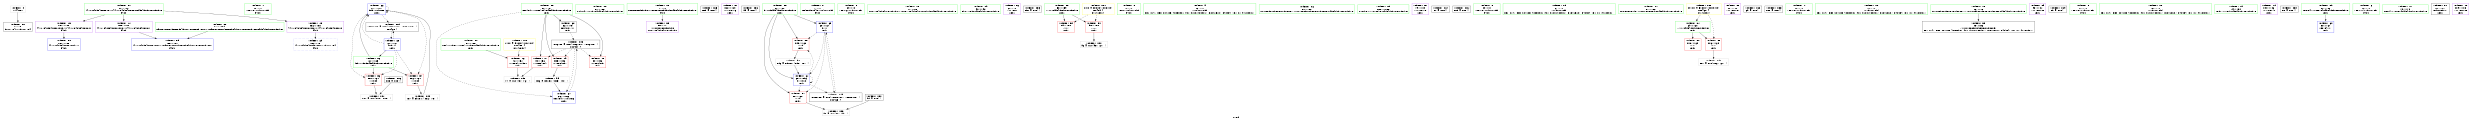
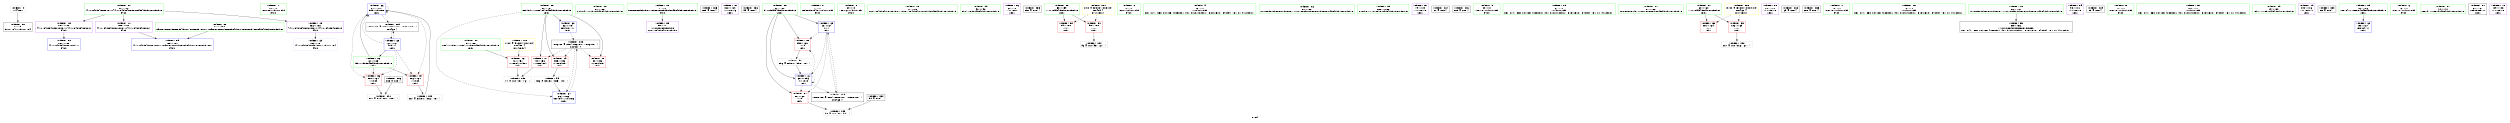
  digraph {
    fontname="DejaVu Sans Mono"
    label=SVFG
    node [color=green fontname="DejaVu Sans Mono" shape=record]
    edge [fontname="DejaVu Sans Mono" style=solid]
    n1 [color=grey label="{NodeID: 0\nNullPtr}"]
    n2 [color=black label="{NodeID: 32\n2\<--3\ndummyVal\<--dummyVal\n}"]
    n3 [color=blue label="{NodeID: 60\n156\<--3\nllvm.global_ctors_2\<--dummyVal\nGlob }" style=dotted]
    n4 [label="{NodeID: 7\n18\<--1\n.str.5\<--dummyObj\nGlob }"]
    n5 [label="{NodeID: 14\n22\<--26\nllvm.global_ctors\<--llvm.global_ctors_field_insensitive\nGlob }"]
    n6 [color=purple label="{NodeID: 43\n154\<--22\nllvm.global_ctors_0\<--llvm.global_ctors\nGlob }"]
    n7 [color=purple label="{NodeID: 44\n155\<--22\nllvm.global_ctors_1\<--llvm.global_ctors\nGlob }"]
    n8 [color=purple label="{NodeID: 45\n156\<--22\nllvm.global_ctors_2\<--llvm.global_ctors\nGlob }"]
    n9 [color=blue label="{NodeID: 58\n154\<--23\nllvm.global_ctors_0\<--\nGlob }"]
    n10 [color=blue label="{NodeID: 59\n155\<--24\nllvm.global_ctors_1\<--_GLOBAL__sub_I_JialinOuyang_1_0.cpp\nGlob }"]
    n11 [color=grey label="{NodeID: 104\n114 = cmp(111, 113, )\n}"]
    n12 [label="{NodeID: 21\n54\<--55\ntaskNumber\<--taskNumber_field_insensitive\nmain\n}"]
    n13 [color=red label="{NodeID: 46\n76\<--54\n\<--taskNumber\nmain\n}"]
    n14 [color=grey label="{NodeID: 105\n77 = cmp(75, 76, )\n}"]
    n15 [label="{NodeID: 28\n84\<--85\nprintf\<--printf_field_insensitive\n}"]
    n16 [color=purple label="{NodeID: 35\n33\<--4\n\<--_ZStL8__ioinit\n__cxx_global_var_init\n}"]
    n17 [color=black label="{NodeID: 125\n130 = PHI()\n}"]
    n18 [color=purple label="{NodeID: 42\n122\<--20\n\<--.str.6\nmain\n}"]
    n19 [color=black label="{NodeID: 132\n99 = PHI()\n}"]
    n20 [color=red label="{NodeID: 49\n135\<--56\n\<--taskIdx\nmain\n}"]
    n21 [color=grey label="{NodeID: 99\n136 = Binary(135, 73, )\n}"]
    n22 [color=blue label="{NodeID: 67\n56\<--136\ntaskIdx\<--inc26\nmain\n}"]
    n23 [color=black label="{NodeID: 108\nMR_6V_3 = PHI(MR_6V_4, MR_6V_2, )\npts\{57 \}\n}"]
    n24 [color=red label="{NodeID: 56\n111\<--64\n\<--i10\nmain\n}"]
    n25 [color=blue label="{NodeID: 63\n62\<--67\ni\<--\nmain\n}"]
    n26 [color=red label="{NodeID: 54\n88\<--62\n\<--i\nmain\n}"]
    n27 [color=red label="{NodeID: 55\n105\<--62\n\<--i\nmain\n}"]
    n28 [color=blue label="{NodeID: 64\n62\<--106\ni\<--inc\nmain\n}"]
    n29 [color=black label="{NodeID: 109\nMR_12V_2 = PHI(MR_12V_4, MR_12V_1, )\npts\{63 \}\n}"]
    n30 [color=grey label="{NodeID: 103\n93 = cmp(88, 90, )\n}"]
    n31 [color=grey label="{NodeID: 98\n106 = Binary(105, 73, )\n}"]
    n32 [label="{NodeID: 1\n7\<--1\n__dso_handle\<--dummyObj\nGlob }"]
    n33 [label="{NodeID: 8\n20\<--1\n.str.6\<--dummyObj\nGlob }"]
    n34 [label="{NodeID: 15\n27\<--28\n__cxx_global_var_init\<--__cxx_global_var_init_field_insensitive\n}"]
    n35 [label="{NodeID: 22\n56\<--57\ntaskIdx\<--taskIdx_field_insensitive\nmain\n}"]
    n36 [color=red label="{NodeID: 47\n75\<--56\n\<--taskIdx\nmain\n}"]
    n37 [color=red label="{NodeID: 48\n81\<--56\n\<--taskIdx\nmain\n}"]
-   n38 [color=black label="{NodeID: 62\n56\<--73\ntaskIdx\<--\nmain\n}"]
+   n38 [color=blue label="{NodeID: 62\n56\<--73\ntaskIdx\<--\nmain\n}"]
    n39 [color=yellow label="{NodeID: 112\n4V_1 = ENCHI(MR_4V_0)\npts\{55 \}\nFun[main]}" style=double]
    n40 [label="{NodeID: 29\n91\<--92\nabs\<--abs_field_insensitive\n}"]
    n41 [color=purple label="{NodeID: 36\n68\<--8\n\<--.str\nmain\n}"]
    n42 [color=black label="{NodeID: 126\n113 = PHI()\n}"]
    n43 [color=black label="{NodeID: 133\n102 = PHI()\n}"]
    n44 [color=red label="{NodeID: 50\n89\<--58\n\<--x\nmain\n}"]
    n45 [color=red label="{NodeID: 57\n126\<--64\n\<--i10\nmain\n}"]
    n46 [color=grey label="{NodeID: 100\n127 = Binary(126, 73, )\n}"]
    n47 [color=blue label="{NodeID: 66\n64\<--127\ni10\<--inc22\nmain\n}"]
    n48 [color=black label="{NodeID: 110\nMR_14V_2 = PHI(MR_14V_4, MR_14V_1, )\npts\{65 \}\n}"]
    n49 [label="{NodeID: 2\n8\<--1\n.str\<--dummyObj\nGlob }"]
    n50 [label="{NodeID: 9\n23\<--1\n\<--dummyObj\nCan only get source location for instruction, argument, global var or function.}"]
    n51 [label="{NodeID: 16\n31\<--32\n_ZNSt8ios_base4InitC1Ev\<--_ZNSt8ios_base4InitC1Ev_field_insensitive\n}"]
    n52 [label="{NodeID: 23\n58\<--59\nx\<--x_field_insensitive\nmain\n}"]
    n53 [color=red label="{NodeID: 51\n95\<--58\n\<--x\nmain\n}"]
    n54 [color=grey label="{NodeID: 101\n96 = cmp(95, 67, )\n}"]
    n55 [label="{NodeID: 30\n132\<--133\nputchar\<--putchar_field_insensitive\n}"]
    n56 [color=purple label="{NodeID: 37\n79\<--10\n\<--.str.1\nmain\n}"]
    n57 [color=black label="{NodeID: 127\n34 = PHI()\n}"]
    n58 [color=black label="{NodeID: 134\n120 = PHI()\n}"]
    n59 [color=blue label="{NodeID: 65\n64\<--67\ni10\<--\nmain\n}"]
    n60 [label="{NodeID: 26\n64\<--65\ni10\<--i10_field_insensitive\nmain\n}"]
    n61 [label="{NodeID: 3\n10\<--1\n.str.1\<--dummyObj\nGlob }"]
    n62 [label="{NodeID: 10\n67\<--1\n\<--dummyObj\nCan only get source location for instruction, argument, global var or function.}"]
    n63 [label="{NodeID: 17\n37\<--38\n__cxa_atexit\<--__cxa_atexit_field_insensitive\n}"]
    n64 [label="{NodeID: 24\n60\<--61\ny\<--y_field_insensitive\nmain\n}"]
    n65 [color=red label="{NodeID: 52\n112\<--60\n\<--y\nmain\n}"]
    n66 [color=red label="{NodeID: 53\n116\<--60\n\<--y\nmain\n}"]
    n67 [color=grey label="{NodeID: 102\n117 = cmp(116, 67, )\n}"]
    n68 [color=yellow label="{NodeID: 114\n8V_1 = ENCHI(MR_8V_0)\npts\{59 \}\nFun[main]}" style=double]
    n69 [label="{NodeID: 31\n24\<--150\n_GLOBAL__sub_I_JialinOuyang_1_0.cpp\<--_GLOBAL__sub_I_JialinOuyang_1_0.cpp_field_insensitive\n}"]
    n70 [color=purple label="{NodeID: 38\n82\<--12\n\<--.str.2\nmain\n}"]
    n71 [color=black label="{NodeID: 128\n69 = PHI()\n}"]
    n72 [color=black label="{NodeID: 135\n123 = PHI()\n}"]
    n73 [label="{NodeID: 4\n12\<--1\n.str.2\<--dummyObj\nGlob }"]
    n74 [label="{NodeID: 11\n73\<--1\n\<--dummyObj\nCan only get source location for instruction, argument, global var or function.}"]
    n75 [label="{NodeID: 18\n36\<--42\n_ZNSt8ios_base4InitD1Ev\<--_ZNSt8ios_base4InitD1Ev_field_insensitive\n}"]
    n76 [color=black label="{NodeID: 33\n35\<--36\n\<--_ZNSt8ios_base4InitD1Ev\nCan only get source location for instruction, argument, global var or function.}"]
    n77 [label="{NodeID: 25\n62\<--63\ni\<--i_field_insensitive\nmain\n}"]
    n78 [color=yellow label="{NodeID: 115\n10V_1 = ENCHI(MR_10V_0)\npts\{61 \}\nFun[main]}" style=double]
    n79 [color=purple label="{NodeID: 39\n98\<--14\n\<--.str.3\nmain\n}"]
    n80 [color=black label="{NodeID: 129\n80 = PHI()\n}"]
    n81 [label="{NodeID: 5\n14\<--1\n.str.3\<--dummyObj\nGlob }"]
    n82 [label="{NodeID: 12\n131\<--1\n\<--dummyObj\nCan only get source location for instruction, argument, global var or function.}"]
    n83 [label="{NodeID: 19\n49\<--50\nmain\<--main_field_insensitive\n}"]
    n84 [color=purple label="{NodeID: 40\n101\<--16\n\<--.str.4\nmain\n}"]
    n85 [color=black label="{NodeID: 130\n83 = PHI()\n}"]
    n86 [color=blue label="{NodeID: 61\n52\<--67\nretval\<--\nmain\n}"]
    n87 [label="{NodeID: 6\n16\<--1\n.str.4\<--dummyObj\nGlob }"]
    n88 [label="{NodeID: 13\n4\<--6\n_ZStL8__ioinit\<--_ZStL8__ioinit_field_insensitive\nGlob }"]
    n89 [label="{NodeID: 20\n52\<--53\nretval\<--retval_field_insensitive\nmain\n}"]
    n90 [label="{NodeID: 27\n70\<--71\nscanf\<--scanf_field_insensitive\n}"]
    n91 [color=black label="{NodeID: 34\n51\<--67\nmain_ret\<--\nmain\n}"]
    n92 [color=purple label="{NodeID: 41\n119\<--18\n\<--.str.5\nmain\n}"]
    n93 [color=black label="{NodeID: 131\n90 = PHI()\n}"]
    n1 -> n2
    n5 -> n6
    n5 -> n7
    n5 -> n8
    n6 -> n9
    n7 -> n10
    n8 -> n3
    n12 -> n13
    n13 -> n14
    n20 -> n21
    n21 -> n22
    n22 -> n23 [style=dashed]
    n23 -> n20 [style=dashed]
    n23 -> n22 [style=dashed]
    n23 -> n36 [style=dashed]
    n23 -> n37 [style=dashed]
    n24 -> n11
    n25 -> n26 [style=dashed]
    n25 -> n27 [style=dashed]
    n25 -> n28 [style=dashed]
    n25 -> n29 [style=dashed]
    n26 -> n30
    n27 -> n31
    n28 -> n26 [style=dashed]
    n28 -> n27 [style=dashed]
    n28 -> n28 [style=dashed]
    n28 -> n29 [style=dashed]
    n29 -> n25 [style=dashed]
    n31 -> n28
    n35 -> n20
    n35 -> n22 [style=dashed]
    n35 -> n36
    n35 -> n37
    n35 -> n38
    n36 -> n14
    n38 -> n23 [style=dashed]
    n39 -> n13
    n42 -> n11
    n45 -> n46
    n46 -> n47
    n47 -> n24 [style=dashed]
    n47 -> n45 [style=dashed]
    n47 -> n47 [style=dashed]
    n47 -> n48 [style=dashed]
    n48 -> n59 [style=dashed]
    n52 -> n44
    n52 -> n53
    n53 -> n54
    n59 -> n24 [style=dashed]
    n59 -> n45 [style=dashed]
    n59 -> n47 [style=dashed]
    n59 -> n48 [style=dashed]
    n59 -> n60
    n60 -> n24
    n60 -> n45
    n60 -> n47
    n64 -> n65
    n64 -> n66
    n66 -> n67
    n68 -> n44 [style=dashed]
    n68 -> n53 [style=dashed]
    n69 -> n10
    n75 -> n76
    n77 -> n25
    n77 -> n26
    n77 -> n27
    n77 -> n28
-   n78 -> n64 [style=dashed]
+   n78 -> n65 [style=dashed]
    n78 -> n66 [style=dashed]
    n88 -> n16
    n89 -> n86
    n93 -> n30
  }
